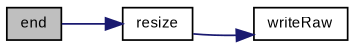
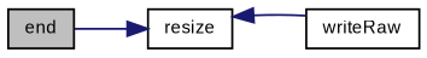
  digraph {
    rankdir=LR
    node [color=black fontname=Arial fontsize=9 shape=record]
    edge [color=midnightblue fontname=Arial fontsize=9 labelfontname=Arial labelfontsize=9 style=solid]
    n1 [fillcolor=grey75 fontcolor=black height=0.2 label=end style=filled width=0.4]
    n2 [height=0.2 label=resize width=0.4]
    n3 [height=0.2 label=writeRaw width=0.4]
    n1 -> n2
-   n2 -> n3
+   n3 -> n2
  }
